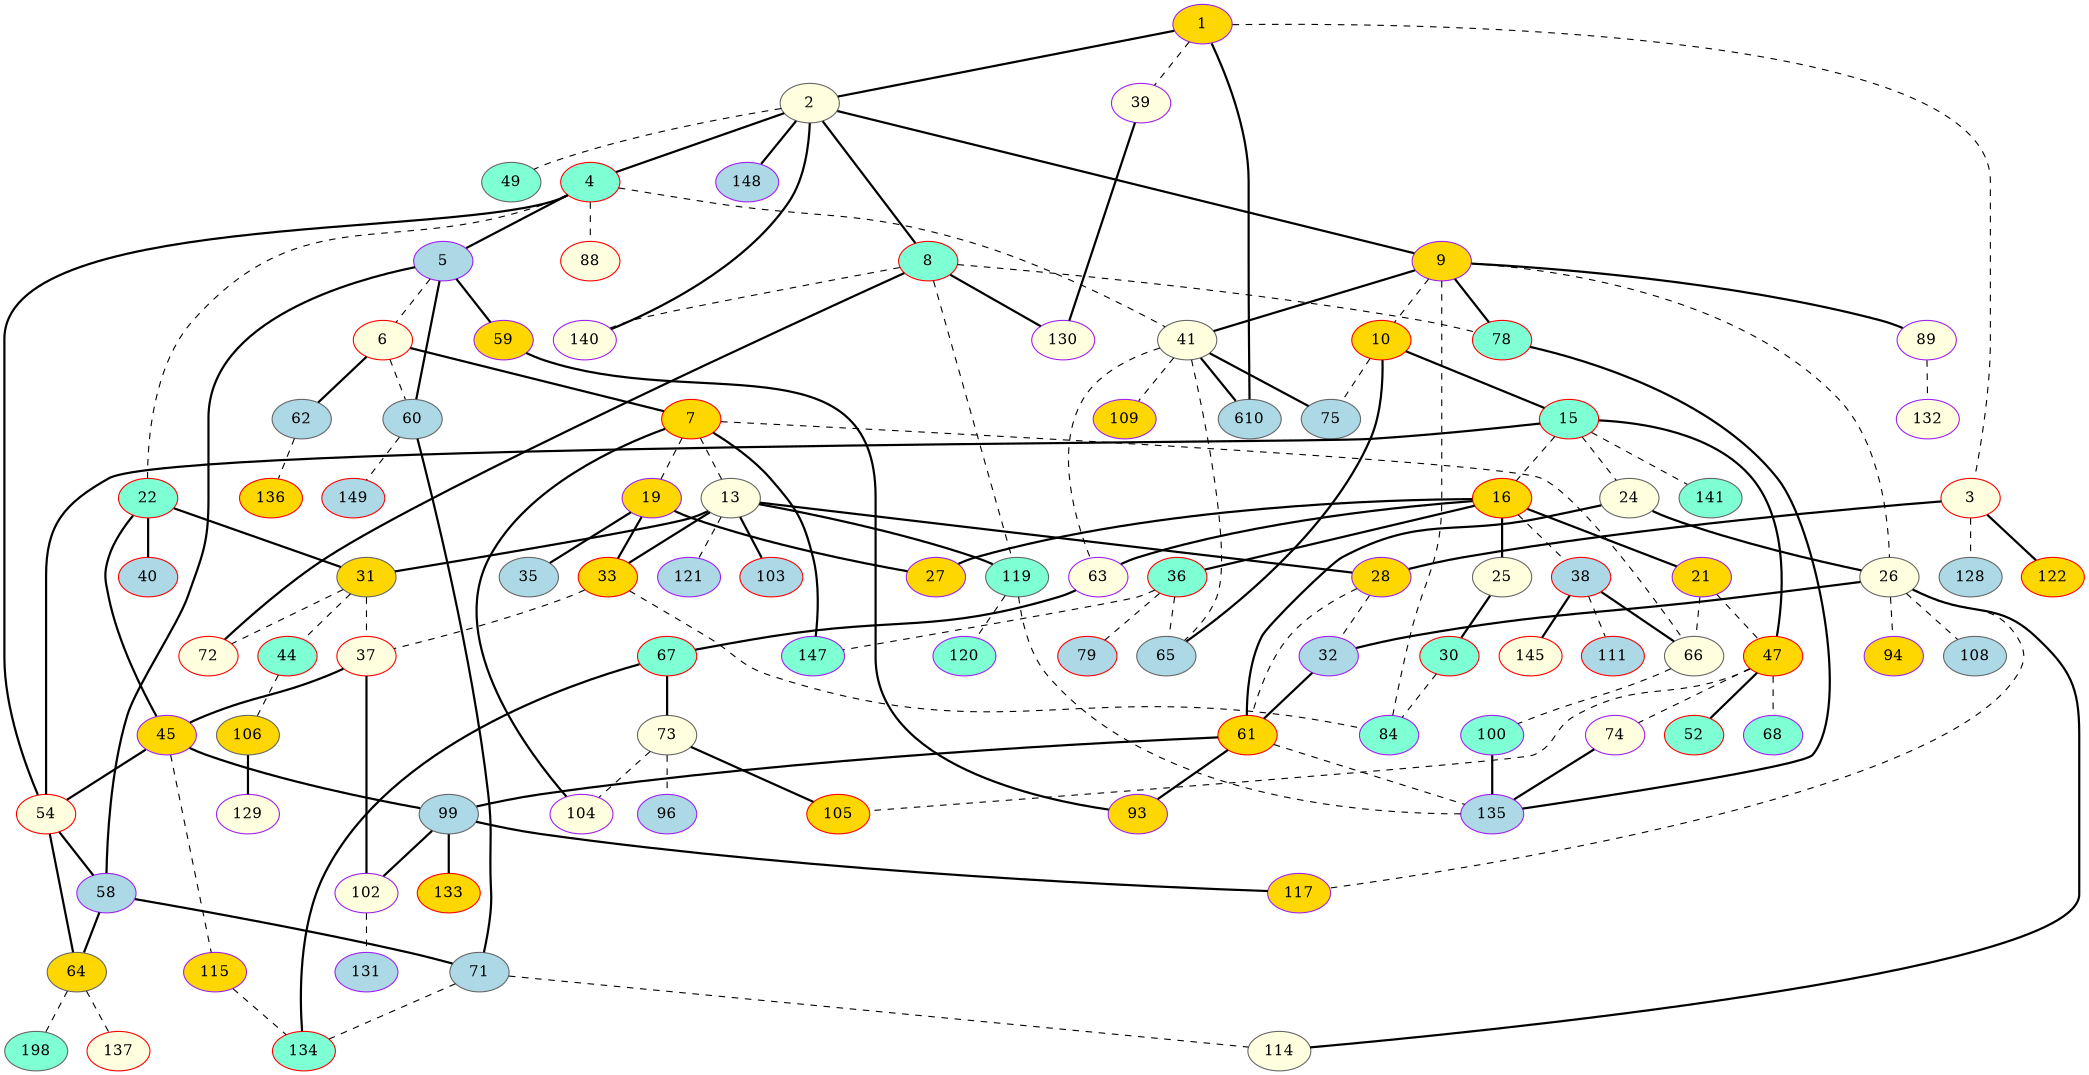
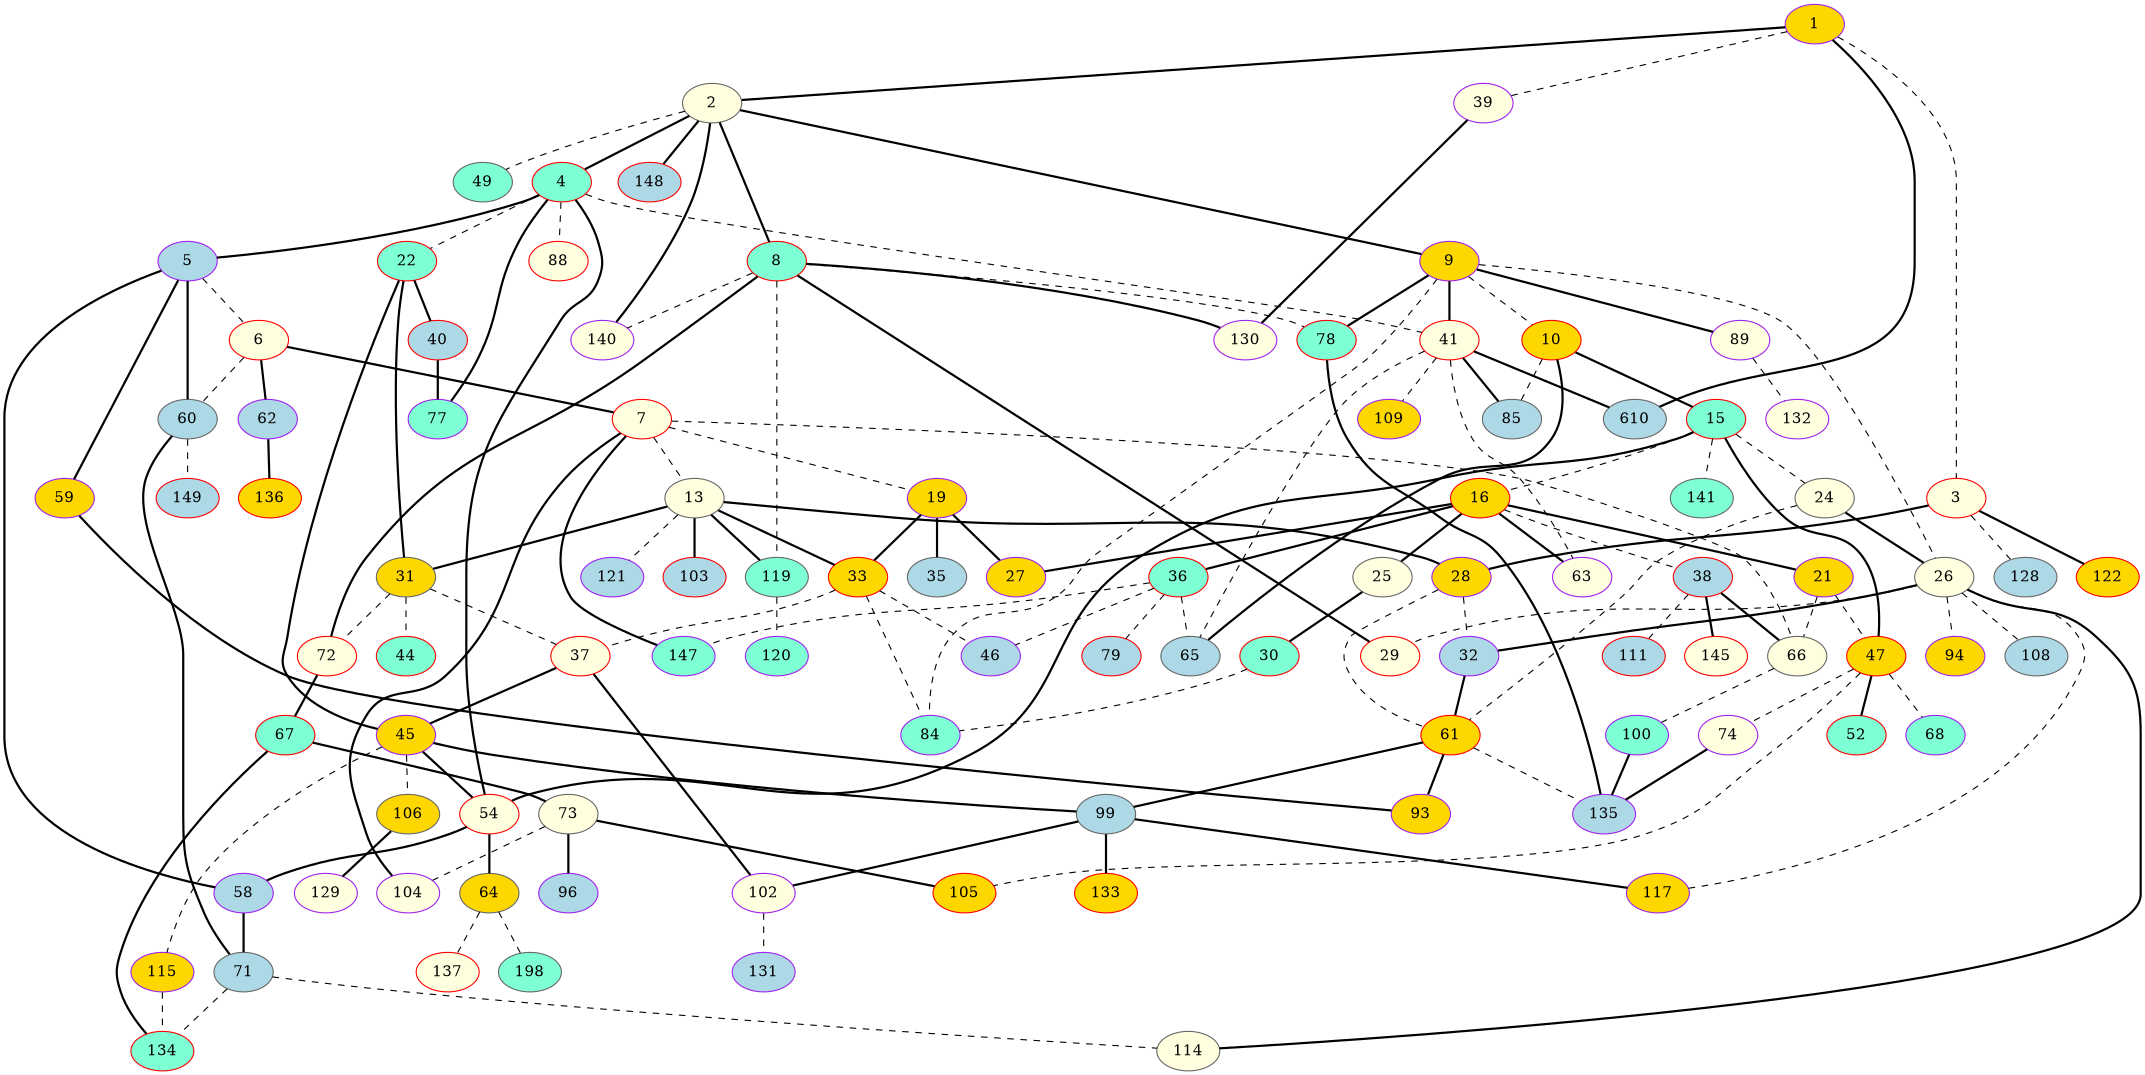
  graph {
    node [color=purple fillcolor=lightyellow style=filled]
    edge [style=bold]
    1 [fillcolor=gold super="+34"]
    2 [color=gray40]
    3 [color=red super="+126"]
    39
    n5 [color=gray40 fillcolor=lightblue label=610]
    4 [color=red fillcolor=aquamarine super="+53"]
    8 [color=red fillcolor=aquamarine super="+11"]
    9 [fillcolor=gold super="+12"]
    49 [color=gray40 fillcolor=aquamarine super="+85"]
    140
-   148 [fillcolor=lightblue]
+   148 [color=red fillcolor=lightblue]
    28 [fillcolor=gold super="+83"]
    122 [color=red fillcolor=gold]
    128 [color=gray40 fillcolor=lightblue]
    130
    5 [fillcolor=lightblue super="+43"]
    22 [color=red fillcolor=aquamarine super="+42"]
-   41 [color=gray40 super="+56"]
+   41 [color=red super="+56"]
    54 [color=red super="+57"]
+   77 [fillcolor=aquamarine]
    88 [color=red]
+   29 [color=red]
    72 [color=red super="+101"]
    78 [color=red fillcolor=aquamarine]
    119 [color=gray40 fillcolor=aquamarine]
    10 [color=red fillcolor=gold super="+14"]
    26 [color=gray40 super="+86"]
    84 [fillcolor=aquamarine super="+127"]
    89
    61 [color=red fillcolor=gold super="+98"]
    32 [fillcolor=lightblue]
    6 [color=red super="+18"]
    58 [fillcolor=lightblue super="+143"]
    59 [fillcolor=gold]
    60 [color=gray40 fillcolor=lightblue super="+76"]
    31 [color=gray40 fillcolor=gold super="+125"]
    40 [color=red fillcolor=lightblue]
    45 [fillcolor=gold super="+80"]
    65 [color=gray40 fillcolor=lightblue super="+107"]
-   75 [color=gray40 fillcolor=lightblue]
+   75 [color=gray40 fillcolor=lightblue label=85]
    63 [super="+81"]
    109 [fillcolor=gold]
    64 [color=gray40 fillcolor=gold super="+91"]
-   7 [color=red fillcolor=gold super="+112"]
-   62 [color=gray40 fillcolor=lightblue super="+87"]
+   7 [color=red super="+112"]
+   62 [fillcolor=lightblue super="+87"]
    71 [color=gray40 fillcolor=lightblue super="+90"]
    93 [fillcolor=gold super="+97"]
    149 [color=red fillcolor=lightblue]
    13 [color=gray40 super="+144"]
    19 [fillcolor=gold super="+20"]
    66 [color=gray40 super="+82"]
    104
    147 [fillcolor=aquamarine]
    136 [color=red fillcolor=gold]
    33 [color=red fillcolor=gold super="+124"]
    103 [color=red fillcolor=lightblue]
    121 [fillcolor=lightblue]
    27 [fillcolor=gold super="+55"]
    35 [color=gray40 fillcolor=lightblue super="+50"]
    100 [fillcolor=aquamarine]
    135 [fillcolor=lightblue super="+138"]
    120 [fillcolor=aquamarine]
    15 [color=red fillcolor=aquamarine super="+17"]
    94 [fillcolor=gold]
    108 [color=gray40 fillcolor=lightblue]
    114 [color=gray40]
    117 [fillcolor=gold]
    132
    16 [color=red fillcolor=gold super="+23"]
    24 [color=gray40]
    47 [color=red fillcolor=gold super="+48"]
    141 [color=gray40 fillcolor=aquamarine]
    37 [color=red]
    44 [color=red fillcolor=aquamarine super="+51"]
+   46 [fillcolor=lightblue]
    21 [fillcolor=gold]
    25 [color=gray40 super="+92"]
    36 [color=red fillcolor=aquamarine super="+95"]
    38 [color=red fillcolor=lightblue super="+69"]
    52 [color=red fillcolor=aquamarine]
    68 [fillcolor=aquamarine super="+70"]
    74
    105 [color=red fillcolor=gold super="+142"]
    30 [color=red fillcolor=aquamarine super="+123"]
    79 [color=red fillcolor=lightblue]
    111 [color=red fillcolor=lightblue]
    145 [color=red]
    67 [color=red fillcolor=aquamarine]
    99 [color=gray40 fillcolor=lightblue super="+113"]
    106 [color=gray40 fillcolor=gold]
    115 [fillcolor=gold super="+116"]
    102 [super="+146"]
    131 [fillcolor=lightblue]
    133 [color=red fillcolor=gold super="+139"]
    129
    134 [color=red fillcolor=aquamarine]
    n97 [color=gray40 fillcolor=aquamarine label=198]
    137 [color=red]
    73 [color=gray40]
    96 [fillcolor=lightblue]
    1 -- 2
    1 -- 3 [style=dashed]
    1 -- 39 [style=dashed]
    1 -- n5
    2 -- 4
    2 -- 8
    2 -- 9
    2 -- 49 [style=dashed]
    2 -- 140
    2 -- 148
    3 -- 28 [weight=2]
    3 -- 122
    3 -- 128 [style=dashed]
    39 -- 130
    4 -- 5
    4 -- 22 [style=dashed]
    4 -- 41 [style=dashed]
    4 -- 54
+   4 -- 77
    4 -- 88 [style=dashed]
    8 -- 140 [style=dashed]
    8 -- 130
+   8 -- 29
    8 -- 72
    8 -- 78 [style=dashed]
    8 -- 119 [style=dashed]
    9 -- 41
    9 -- 78
    9 -- 10 [style=dashed]
    9 -- 26 [style=dashed]
    9 -- 84 [style=dashed]
    9 -- 89
    28 -- 61 [style=dashed]
    28 -- 32 [style=dashed]
    5 -- 6 [style=dashed]
    5 -- 58
    5 -- 59
    5 -- 60
    22 -- 31
    22 -- 40
    22 -- 45
    41 -- n5
    41 -- 65 [style=dashed]
    41 -- 75
    41 -- 63 [style=dashed]
    41 -- 109 [style=dashed]
    54 -- 58
    54 -- 64
    78 -- 135
-   119 -- 135 [style=dashed]
    119 -- 120 [style=dashed]
    10 -- 65
    10 -- 75 [style=dashed]
    10 -- 15
+   26 -- 29 [style=dashed]
    26 -- 32
    26 -- 94 [style=dashed]
    26 -- 108 [style=dashed]
    26 -- 114
    26 -- 117 [style=dashed]
    89 -- 132 [style=dashed]
    61 -- 93
    61 -- 135 [style=dashed]
    61 -- 99
    32 -- 61
    6 -- 60 [style=dashed]
    6 -- 7
    6 -- 62
-   58 -- 64
    58 -- 71
    59 -- 93
    60 -- 71
    60 -- 149 [style=dashed]
    31 -- 72 [style=dashed]
    31 -- 37 [style=dashed]
    31 -- 44 [style=dashed]
+   40 -- 77
    45 -- 54
    45 -- 99
-   44 -- 106 [style=dashed]
+   45 -- 106 [style=dashed]
    45 -- 115 [style=dashed]
-   63 -- 67
+   72 -- 67
    64 -- n97 [style=dashed]
    64 -- 137 [style=dashed]
    7 -- 13 [style=dashed]
    7 -- 19 [style=dashed]
    7 -- 66 [style=dashed]
    7 -- 104
    7 -- 147
-   62 -- 136 [style=dashed]
+   62 -- 136
    71 -- 114 [style=dashed]
    71 -- 134 [style=dashed]
    13 -- 28
    13 -- 119
    13 -- 31
    13 -- 33
    13 -- 103
    13 -- 121 [style=dashed]
    19 -- 33
    19 -- 27 [weight=2]
    19 -- 35
    66 -- 100 [style=dashed]
    33 -- 84 [style=dashed]
    33 -- 37 [style=dashed]
+   33 -- 46 [style=dashed]
    100 -- 135
    15 -- 54
    15 -- 16 [style=dashed]
    15 -- 24 [style=dashed]
    15 -- 47
    15 -- 141 [style=dashed]
    16 -- 63
    16 -- 27
    16 -- 21
    16 -- 25
    16 -- 36
    16 -- 38 [style=dashed]
    24 -- 26
-   24 -- 61
+   24 -- 61 [style=dashed]
    47 -- 52
    47 -- 68 [style=dashed]
    47 -- 74 [style=dashed]
    47 -- 105 [style=dashed]
    37 -- 45
    37 -- 102
    21 -- 66 [style=dashed]
    21 -- 47 [style=dashed]
    25 -- 30
    36 -- 65 [style=dashed]
    36 -- 147 [style=dashed]
+   36 -- 46 [style=dashed]
    36 -- 79 [style=dashed]
    38 -- 66
    38 -- 111 [style=dashed]
    38 -- 145
    74 -- 135
    30 -- 84 [style=dashed]
    67 -- 134
    67 -- 73
    99 -- 117
    99 -- 102
    99 -- 133
    106 -- 129
    115 -- 134 [style=dashed]
    102 -- 131 [style=dashed]
    73 -- 104 [style=dashed]
    73 -- 105
-   73 -- 96 [style=dashed]
+   73 -- 96
  }
